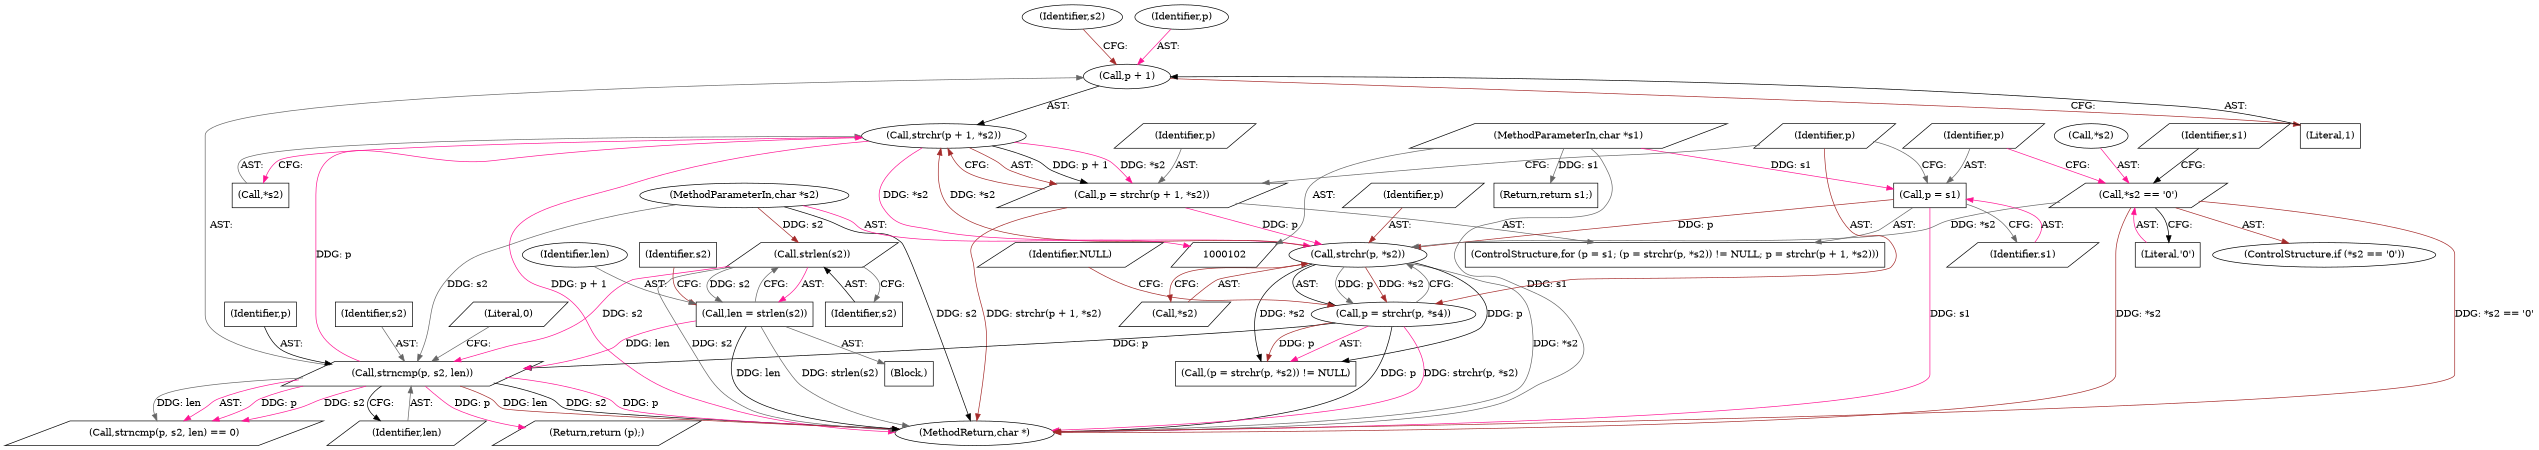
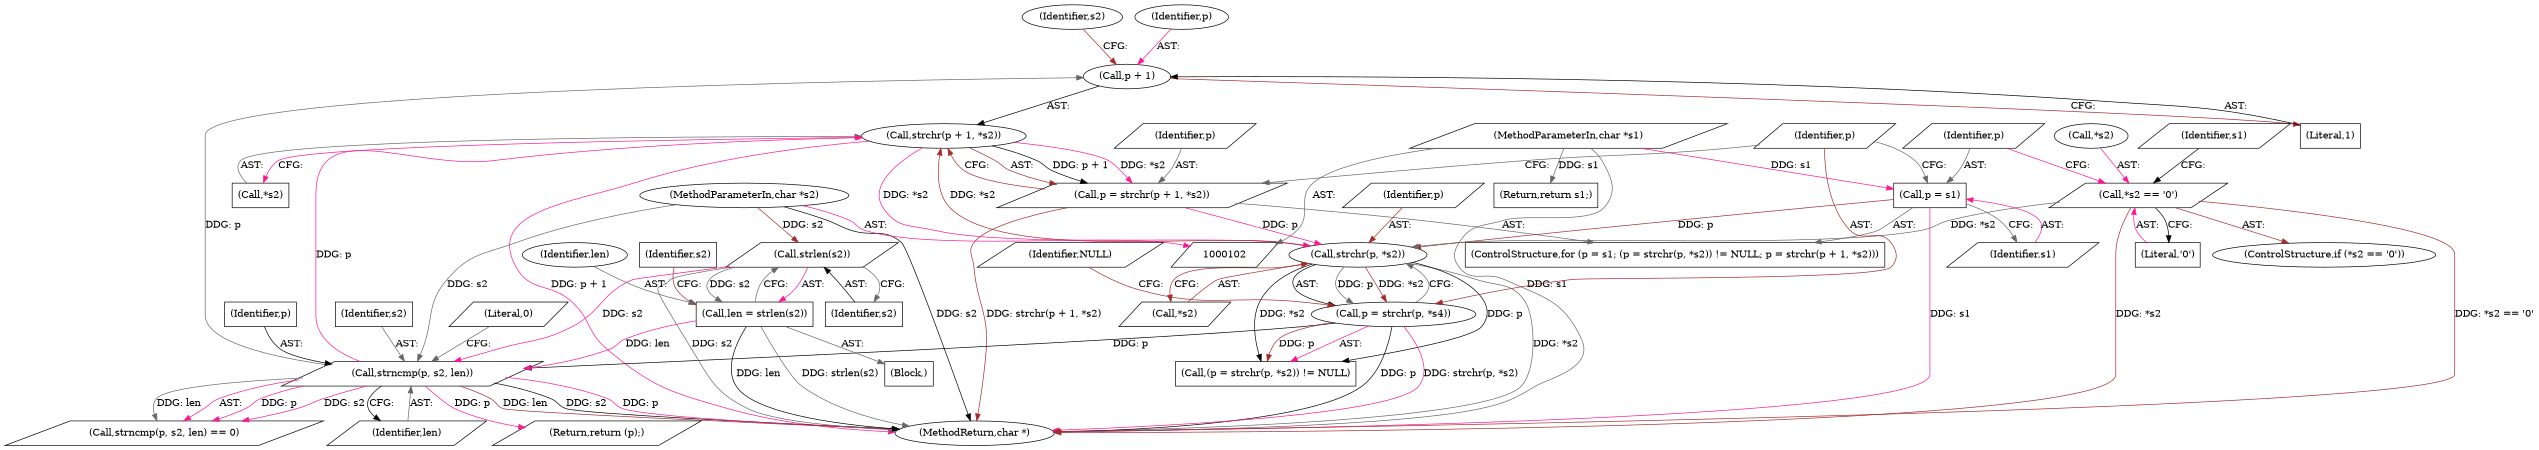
  digraph {
    node [shape=parallelogram]
    edge [color=gray40]
    n1 [label="(Call,p + 1)" shape=ellipse]
    n2 [label="(Call,strchr(p + 1, *s2))" shape=ellipse]
    n3 [label="(Literal,1)" shape=box]
    n4 [label="(MethodReturn,char *)" shape=ellipse]
    n5 [label="(Call,strchr(p, *s2))" shape=ellipse]
    n6 [label="(Call,p = strchr(p + 1, *s2))"]
    n7 [label="(Call,*s2)" shape=box]
    n8 [label="(Call,strncmp(p, s2, len))"]
    n9 [label="(Call,strncmp(p, s2, len) == 0)"]
    n10 [label="(Identifier,len)"]
    n11 [label="(Return,return (p);)"]
    n12 [label="(Call,p = strchr(p, *s4))" shape=ellipse]
    n13 [label="(Call,(p = strchr(p, *s2)) != NULL)" shape=box]
    n14 [label="(Call,*s2)"]
    n15 [label="(ControlStructure,for (p = s1; (p = strchr(p, *s2)) != NULL; p = strchr(p + 1, *s2)))" shape=box]
    n16 [label="(Call,p = s1)" shape=box]
    n17 [label="(Identifier,s1)"]
    n18 [label="(MethodParameterIn,char *s1)"]
    n19 [label="(Return,return s1;)" shape=box]
    1000102
    n21 [label="(Call,*s2 == '\0')"]
    n22 [label="(Literal,'\0')" shape=box]
    n23 [label="(ControlStructure,if (*s2 == '\0'))" shape=ellipse]
    n24 [label="(Call,strlen(s2))"]
    n25 [label="(Call,len = strlen(s2))" shape=box]
    n26 [label="(Identifier,s2)" shape=box]
    n27 [label="(Block,)" shape=box]
    n28 [label="(MethodParameterIn,char *s2)" shape=ellipse]
    n29 [label="(Identifier,p)" shape=box]
    n30 [label="(Call,*s2)" shape=ellipse]
    n31 [label="(Identifier,s1)"]
    n32 [label="(Identifier,p)"]
    n33 [label="(Identifier,s2)" shape=box]
    n34 [label="(Identifier,s2)" shape=ellipse]
    n35 [label="(Identifier,p)"]
    n36 [label="(Identifier,s2)" shape=box]
    n37 [label="(Identifier,NULL)"]
    n38 [label="(Identifier,p)" shape=ellipse]
    n39 [label="(Literal,0)"]
    n40 [label="(Identifier,p)"]
    n41 [label="(Identifier,len)" shape=ellipse]
    n42 [label="(Identifier,p)"]
    n1 -> n2 [color=black label="AST: "]
    n1 -> n3 [color=brown label="CFG: "]
    n2 -> n4 [color=deeppink label="DDG: p + 1"]
    n2 -> n5 [color=deeppink label="DDG: *s2"]
    n2 -> n6 [color=brown label="AST: "]
    n2 -> n6 [color=black label="DDG: p + 1"]
    n2 -> n6 [color=deeppink label="DDG: *s2"]
    n2 -> n7 [color=deeppink label="CFG: "]
    n3 -> n1 [color=black label="AST: "]
    n5 -> n2 [color=brown label="DDG: *s2"]
    n5 -> n4 [label="DDG: *s2"]
    n5 -> n12 [color=black label="AST: "]
    n5 -> n12 [label="DDG: p"]
    n5 -> n12 [color=brown label="DDG: *s2"]
    n5 -> n13 [color=black label="DDG: p"]
    n5 -> n13 [color=black label="DDG: *s2"]
    n5 -> n14 [color=brown label="CFG: "]
    n6 -> n2 [color=brown label="CFG: "]
    n6 -> n4 [color=brown label="DDG: strchr(p + 1, *s2)"]
    n6 -> n5 [color=deeppink label="DDG: p"]
    n6 -> n15 [label="AST: "]
    n7 -> n2 [label="AST: "]
-   n8 -> n1 [label="AST: "]
+   n8 -> n1 [label="DDG: p"]
    n8 -> n2 [color=deeppink label="DDG: p"]
    n8 -> n4 [color=black label="DDG: s2"]
    n8 -> n4 [color=deeppink label="DDG: p"]
    n8 -> n4 [color=brown label="DDG: len"]
    n8 -> n9 [color=deeppink label="AST: "]
    n8 -> n9 [color=deeppink label="DDG: p"]
    n8 -> n9 [color=deeppink label="DDG: s2"]
    n8 -> n9 [label="DDG: len"]
    n8 -> n10 [color=black label="CFG: "]
    n8 -> n11 [color=deeppink label="DDG: p"]
    n10 -> n8 [label="AST: "]
    n12 -> n4 [color=black label="DDG: p"]
    n12 -> n4 [color=deeppink label="DDG: strchr(p, *s2)"]
    n12 -> n5 [label="CFG: "]
    n12 -> n8 [color=black label="DDG: p"]
    n12 -> n13 [color=deeppink label="AST: "]
    n12 -> n13 [color=brown label="DDG: p"]
    n14 -> n5 [color=brown label="AST: "]
    n16 -> n4 [color=deeppink label="DDG: s1"]
    n16 -> n5 [color=brown label="DDG: p"]
    n16 -> n15 [label="AST: "]
    n16 -> n17 [label="CFG: "]
    n17 -> n16 [color=deeppink label="AST: "]
    n18 -> n4 [label="DDG: s1"]
    n18 -> n16 [color=deeppink label="DDG: s1"]
    n18 -> n19 [label="DDG: s1"]
    n18 -> 1000102 [label="AST: "]
    n21 -> n4 [color=brown label="DDG: *s2"]
    n21 -> n4 [color=brown label="DDG: *s2 == '\0'"]
    n21 -> n5 [label="DDG: *s2"]
    n21 -> n22 [color=black label="CFG: "]
    n21 -> n23 [color=brown label="AST: "]
    n22 -> n21 [color=deeppink label="AST: "]
    n24 -> n4 [label="DDG: s2"]
    n24 -> n8 [color=deeppink label="DDG: s2"]
    n24 -> n25 [color=deeppink label="AST: "]
    n24 -> n25 [label="DDG: s2"]
    n24 -> n26 [label="CFG: "]
    n25 -> n4 [color=black label="DDG: len"]
    n25 -> n4 [label="DDG: strlen(s2)"]
    n25 -> n8 [color=deeppink label="DDG: len"]
    n25 -> n24 [label="CFG: "]
    n25 -> n27 [label="AST: "]
    n26 -> n24 [color=black label="AST: "]
    n28 -> n4 [color=black label="DDG: s2"]
    n28 -> n8 [label="DDG: s2"]
    n28 -> 1000102 [color=deeppink label="AST: "]
    n28 -> n24 [color=brown label="DDG: s2"]
    n29 -> n8 [color=black label="AST: "]
    n30 -> n21 [color=deeppink label="AST: "]
    n31 -> n21 [color=black label="CFG: "]
    n32 -> n6 [label="CFG: "]
    n32 -> n12 [color=brown label="AST: "]
    n32 -> n16 [label="CFG: "]
    n33 -> n25 [color=brown label="CFG: "]
    n34 -> n1 [color=brown label="CFG: "]
    n35 -> n5 [color=brown label="AST: "]
    n36 -> n8 [label="AST: "]
    n37 -> n12 [color=brown label="CFG: "]
    n38 -> n1 [color=deeppink label="AST: "]
    n39 -> n8 [label="CFG: "]
    n40 -> n16 [label="AST: "]
    n40 -> n21 [color=deeppink label="CFG: "]
    n41 -> n25 [label="AST: "]
    n42 -> n6 [label="AST: "]
  }
